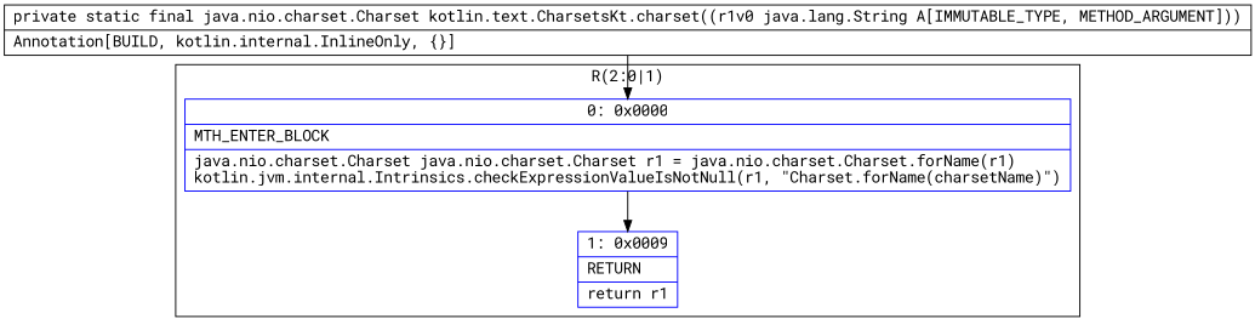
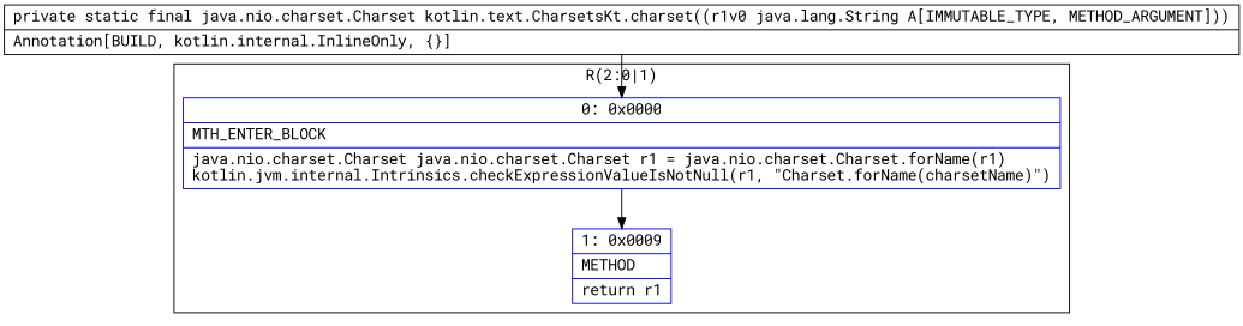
  digraph {
    fontname="Roboto Mono"
    node [color=blue shape=record fontname="Roboto Mono"]
    edge [fontname="Roboto Mono"]
    n1 [label="{0\:\ 0x0000|MTH_ENTER_BLOCK\l|java.nio.charset.Charset java.nio.charset.Charset r1 = java.nio.charset.Charset.forName(r1)\lkotlin.jvm.internal.Intrinsics.checkExpressionValueIsNotNull(r1, \"Charset.forName(charsetName)\")\l}"]
-   n2 [label="{1\:\ 0x0009|RETURN\l|return r1\l}"]
+   n2 [label="{1\:\ 0x0009|METHOD\l|return r1\l}"]
    n3 [label="{private static final java.nio.charset.Charset kotlin.text.CharsetsKt.charset((r1v0 java.lang.String A[IMMUTABLE_TYPE, METHOD_ARGUMENT]))  | Annotation[BUILD, kotlin.internal.InlineOnly, \{\}]\l}" color=""]
    subgraph cluster_1 {
      label="R(2:0|1)"
      n1
      n2
    }
    n1 -> n2
    n3 -> n1
  }
